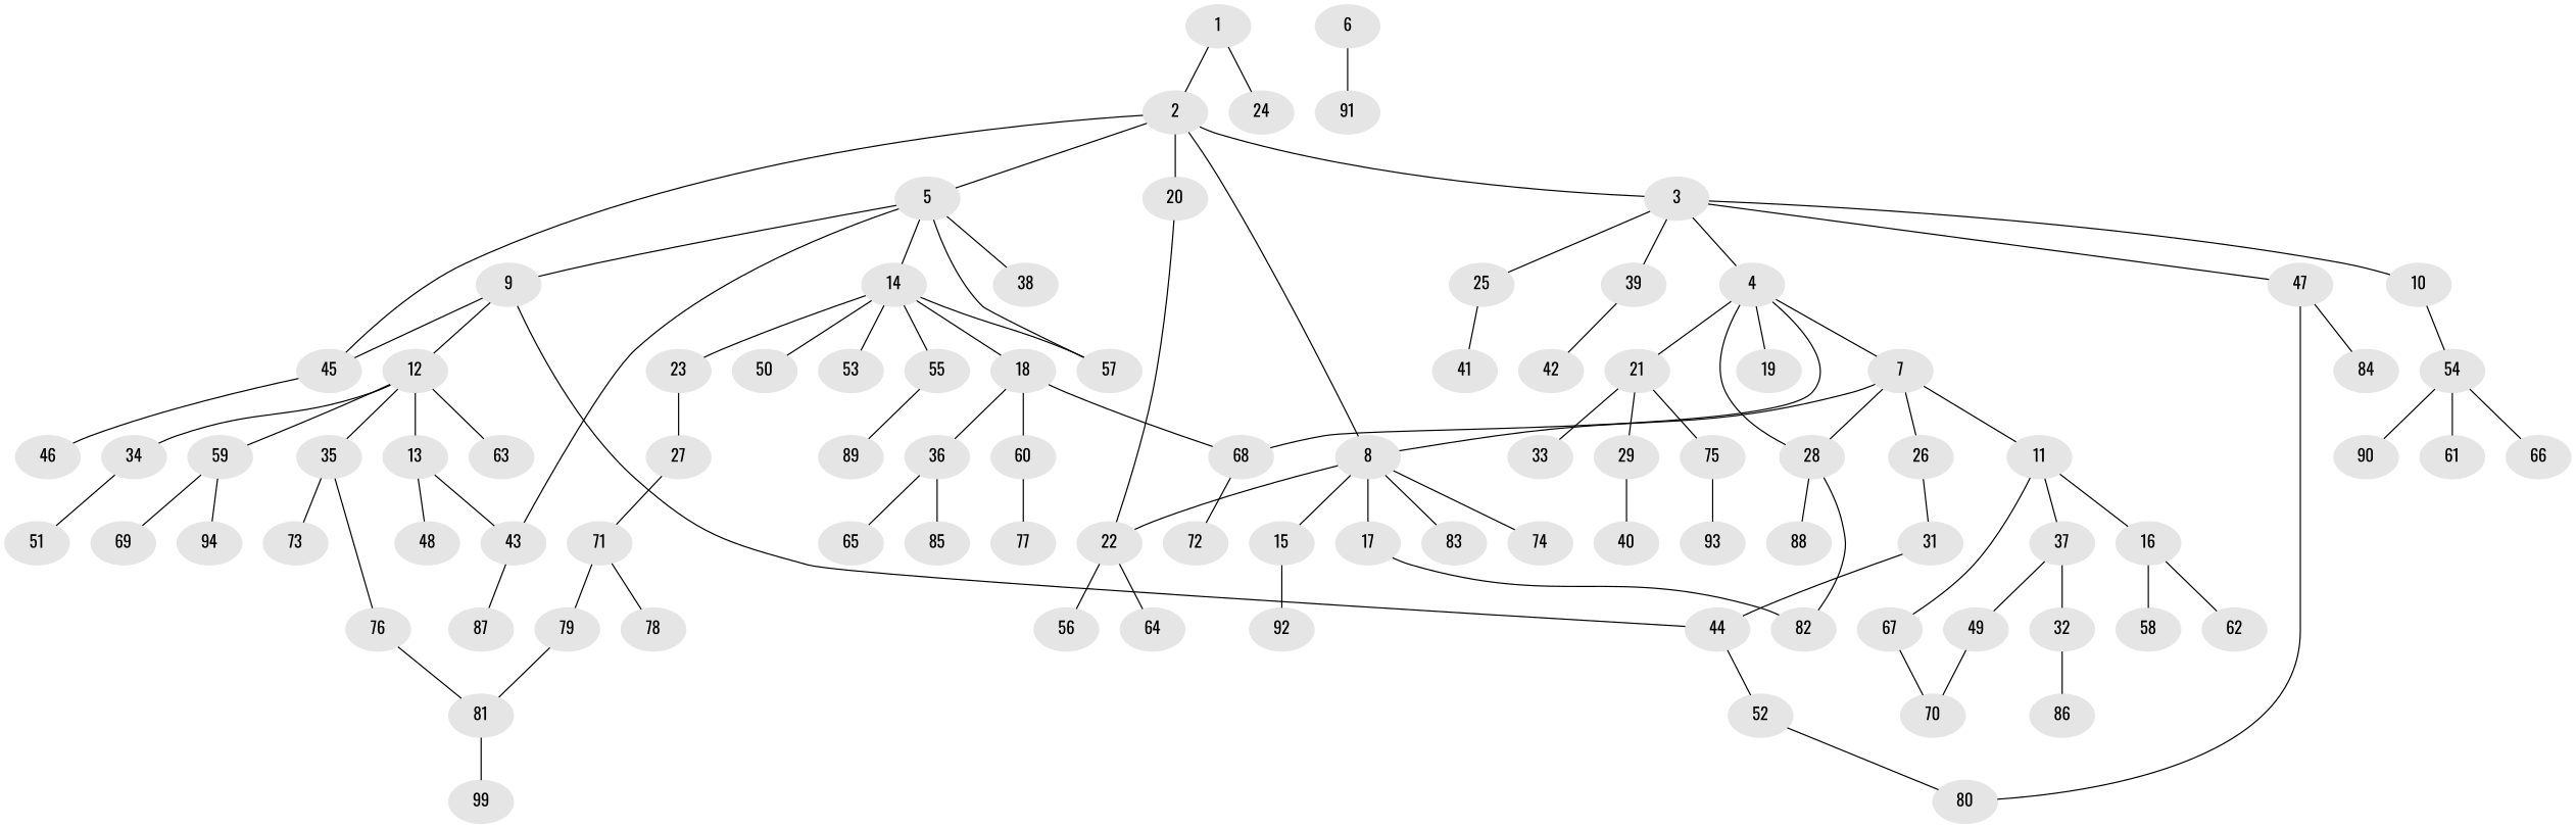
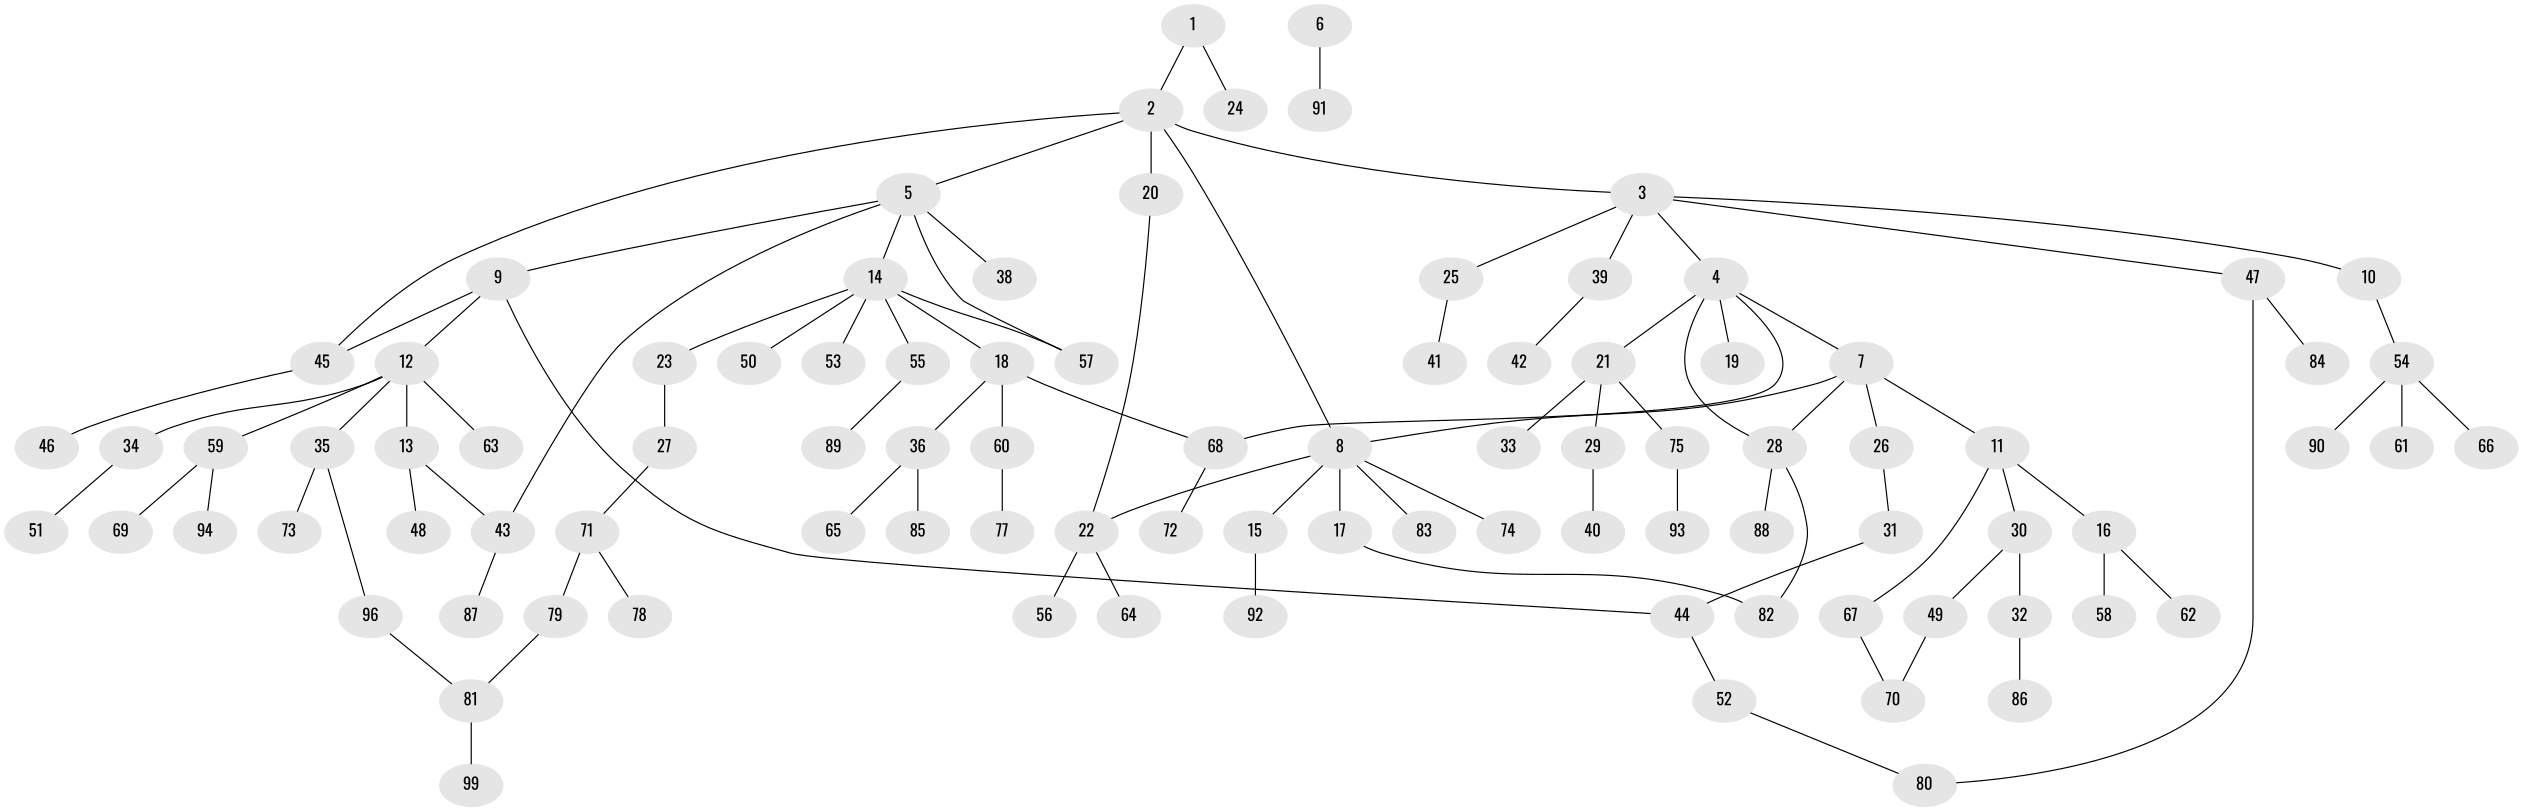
  graph {
    fontname=Oswald
    node [color=gray90 fontname=Oswald style=filled]
    edge [fontname=Oswald]
    1
    2
    24
    3
    5
    8
    20
    45
    4
    10
    25
    39
    47
    9
    14
    38
    43
    57
    15
    17
    22
    74
    83
    46
    7
    19
    21
    28
    68
    6
    91
    54
    41
    42
    80
    84
    11
    26
    29
    33
    75
    82
    88
    72
    12
    44
    18
    23
    50
    53
    55
    87
    16
-   30 [label=37]
+   30
    67
    31
    92
    56
    64
    13
    34
    35
    59
    63
    52
    61
    66
    90
    58
    62
    32
    49
    70
    48
    51
    73
-   76
+   76 [label=96]
    69
    94
    36
    60
    27
    89
    65
    85
    77
    40
    93
    71
    78
    79
    86
    81
    n94 [label=99]
    1 -- 2
    1 -- 24
    2 -- 3
    2 -- 5
    2 -- 8
    2 -- 20
    2 -- 45
    3 -- 4
    3 -- 10
    3 -- 25
    3 -- 39
    3 -- 47
    5 -- 9
    5 -- 14
    5 -- 38
    5 -- 43
    5 -- 57
    8 -- 15
    8 -- 17
    8 -- 22
    8 -- 74
    8 -- 83
    20 -- 22
    45 -- 46
    4 -- 7
    4 -- 19
    4 -- 21
    4 -- 28
    4 -- 68
    10 -- 54
    25 -- 41
    39 -- 42
    47 -- 80
    47 -- 84
    9 -- 45
    9 -- 12
    9 -- 44
    14 -- 57
    14 -- 18
    14 -- 23
    14 -- 50
    14 -- 53
    14 -- 55
    43 -- 87
    15 -- 92
    17 -- 82
    22 -- 56
    22 -- 64
    7 -- 8
    7 -- 28
    7 -- 11
    7 -- 26
    21 -- 29
    21 -- 33
    21 -- 75
    28 -- 82
    28 -- 88
    68 -- 72
    6 -- 91
    54 -- 61
    54 -- 66
    54 -- 90
    11 -- 16
    11 -- 30
    11 -- 67
    26 -- 31
    29 -- 40
    75 -- 93
    12 -- 13
    12 -- 34
    12 -- 35
    12 -- 59
    12 -- 63
    44 -- 52
    18 -- 68
    18 -- 36
    18 -- 60
    23 -- 27
    55 -- 89
    16 -- 58
    16 -- 62
    30 -- 32
    30 -- 49
    67 -- 70
    31 -- 44
    13 -- 43
    13 -- 48
    34 -- 51
    35 -- 73
    35 -- 76
    59 -- 69
    59 -- 94
    52 -- 80
    32 -- 86
    49 -- 70
    76 -- 81
    36 -- 65
    36 -- 85
    60 -- 77
    27 -- 71
    71 -- 78
    71 -- 79
    79 -- 81
    81 -- n94
  }
